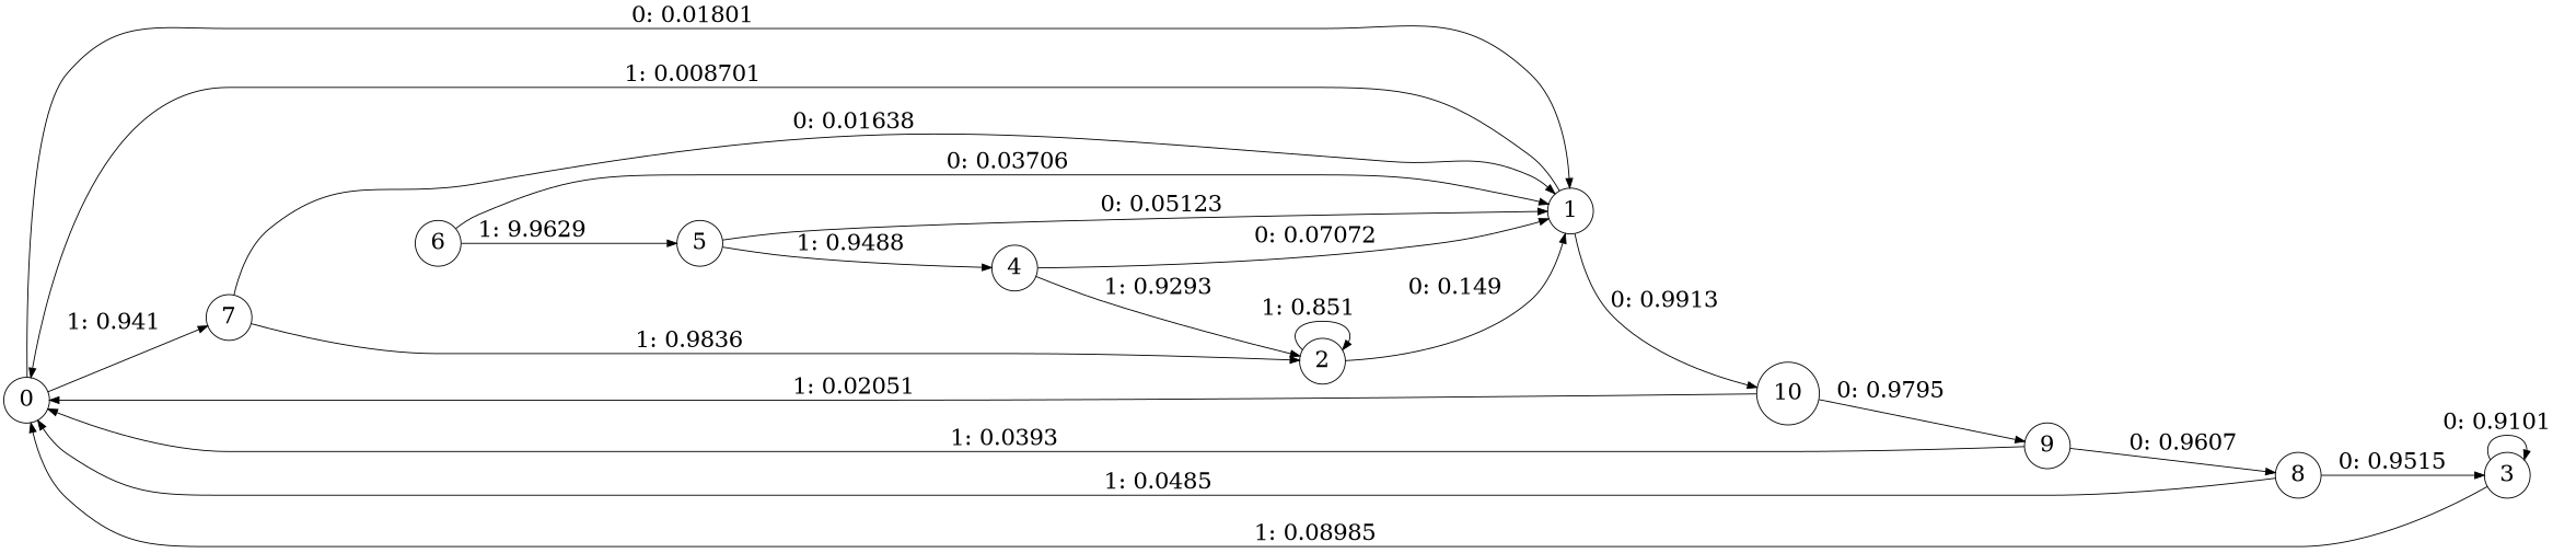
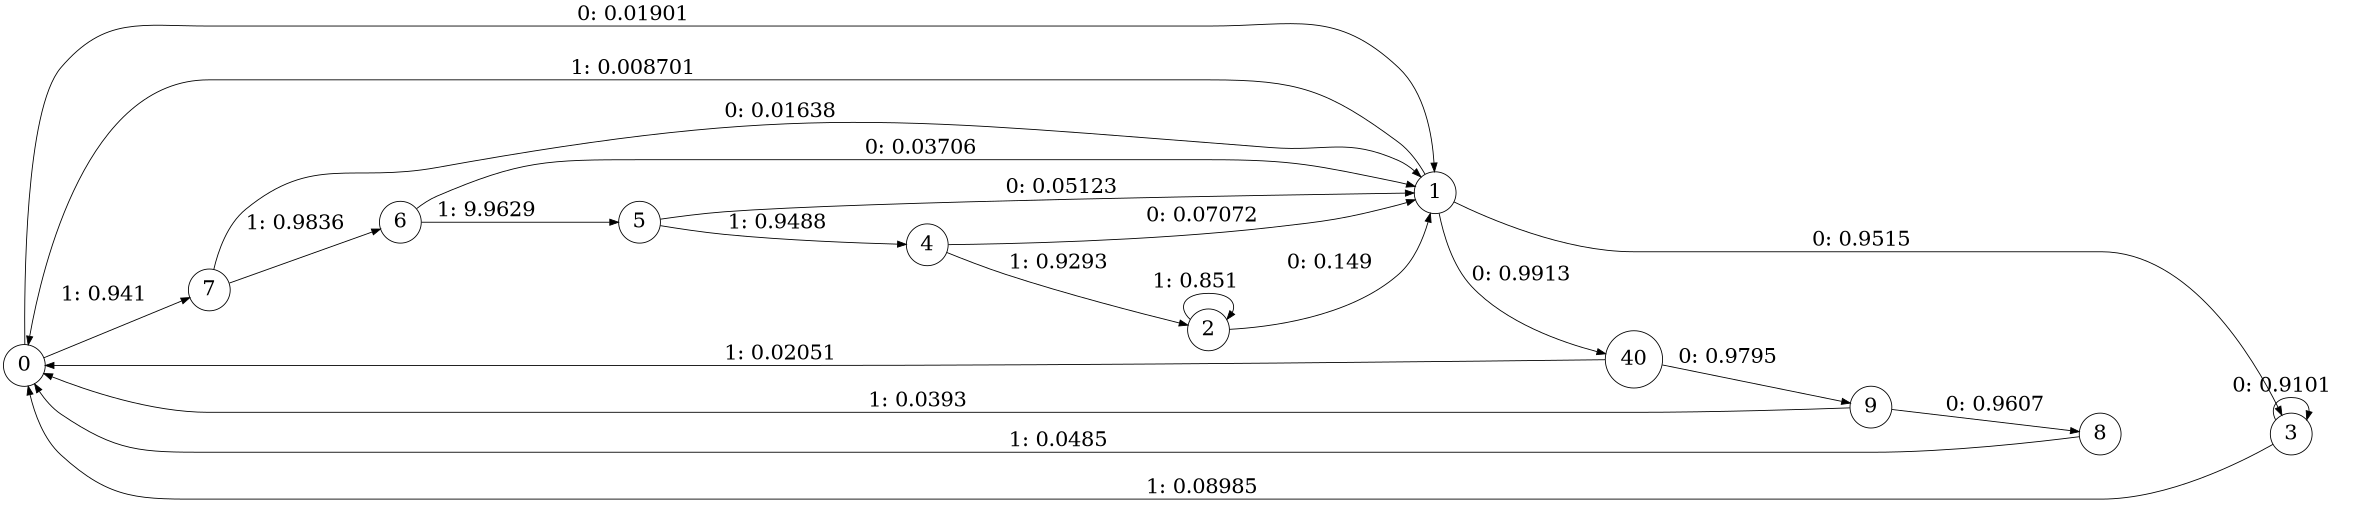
  digraph {
    rankdir=LR
    node [fontsize=24 shape=circle]
    edge [fontsize=24]
    0
    1
    7
-   10
+   10 [label=40]
    6
    9
    5
    8
    2
    3
    4
-   0 -> 1 [label="0: 0.01801  "]
+   0 -> 1 [label="0: 0.01901  "]
    0 -> 7 [label="1: 0.941    "]
    1 -> 0 [label="1: 0.008701  "]
    1 -> 10 [label="0: 0.9913   "]
    7 -> 1 [label="0: 0.01638  "]
-   7 -> 2 [label="1: 0.9836   "]
+   7 -> 6 [label="1: 0.9836   "]
    10 -> 0 [label="1: 0.02051  "]
    10 -> 9 [label="0: 0.9795   "]
    6 -> 1 [label="0: 0.03706  "]
    6 -> 5 [label="1: 9.9629   "]
    9 -> 0 [label="1: 0.0393   "]
    9 -> 8 [label="0: 0.9607   "]
    5 -> 1 [label="0: 0.05123  "]
    5 -> 4 [label="1: 0.9488   "]
    8 -> 0 [label="1: 0.0485   "]
-   8 -> 3 [label="0: 0.9515   "]
+   1 -> 3 [label="0: 0.9515   "]
    2 -> 1 [label="0: 0.149    "]
    2 -> 2 [label="1: 0.851    "]
    3 -> 0 [label="1: 0.08985  "]
    3 -> 3 [label="0: 0.9101   "]
    4 -> 1 [label="0: 0.07072  "]
    4 -> 2 [label="1: 0.9293   "]
  }
